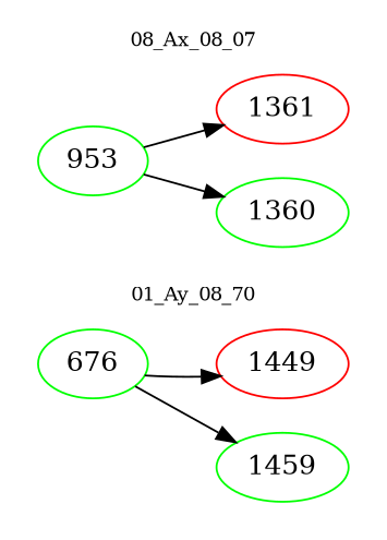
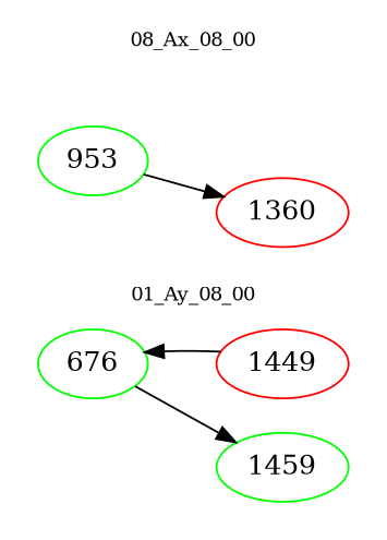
  digraph {
    rankdir=LR
    node [color=green]
    edge [color=black]
    n1 [label=676]
    n2 [label=1459]
    n3 [color=red label=1449]
    n4 [label=953]
-   n5 [label=1360]
-   n6 [color=red label=1361]
+   n5 [color=red label=1360]
    subgraph cluster_1 {
      color=white
      fontsize=10
-     label="01_Ay_08_70"
+     label="01_Ay_08_00"
      n1
      n2
      n3
    }
    subgraph cluster_2 {
      color=white
      fontsize=10
-     label="08_Ax_08_07"
+     label="08_Ax_08_00"
      n4
      n5
-     n6
    }
    n1 -> n2
-   n1 -> n3
+   n3 -> n1
    n4 -> n5
-   n4 -> n6
  }
